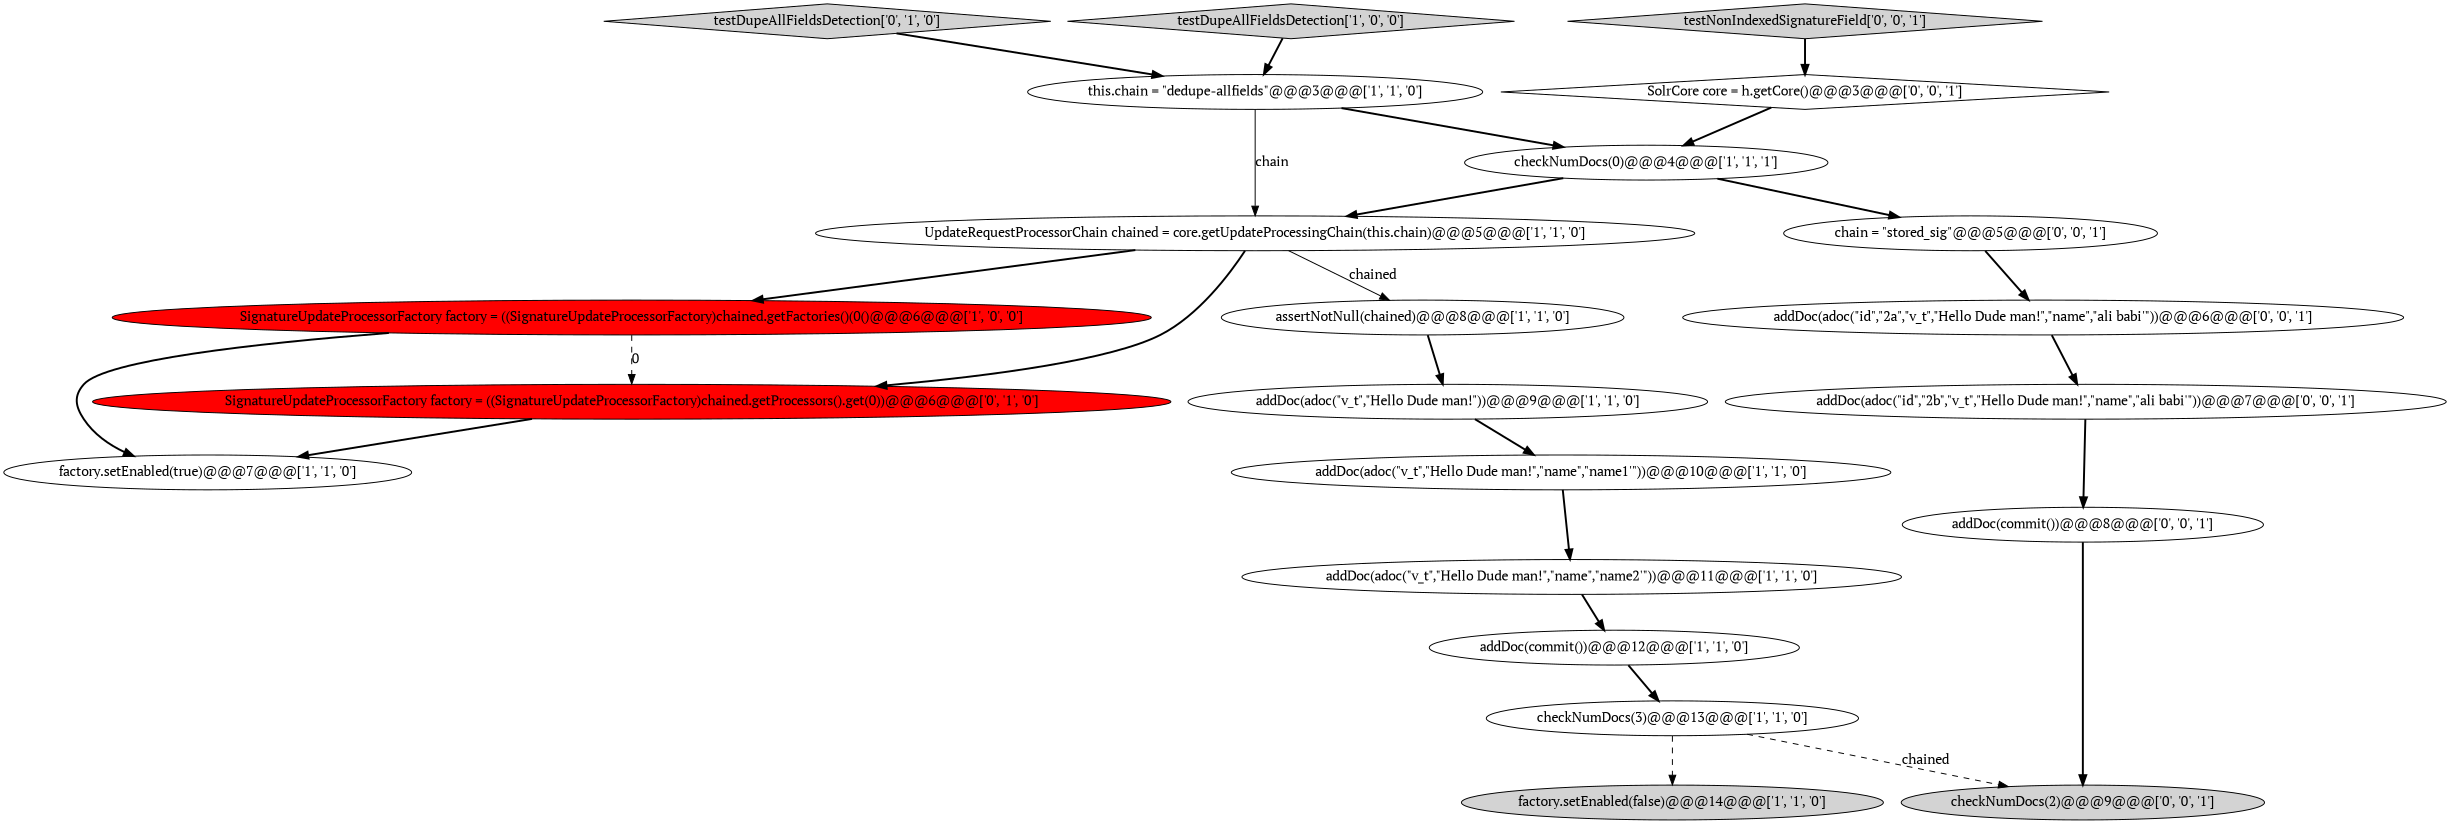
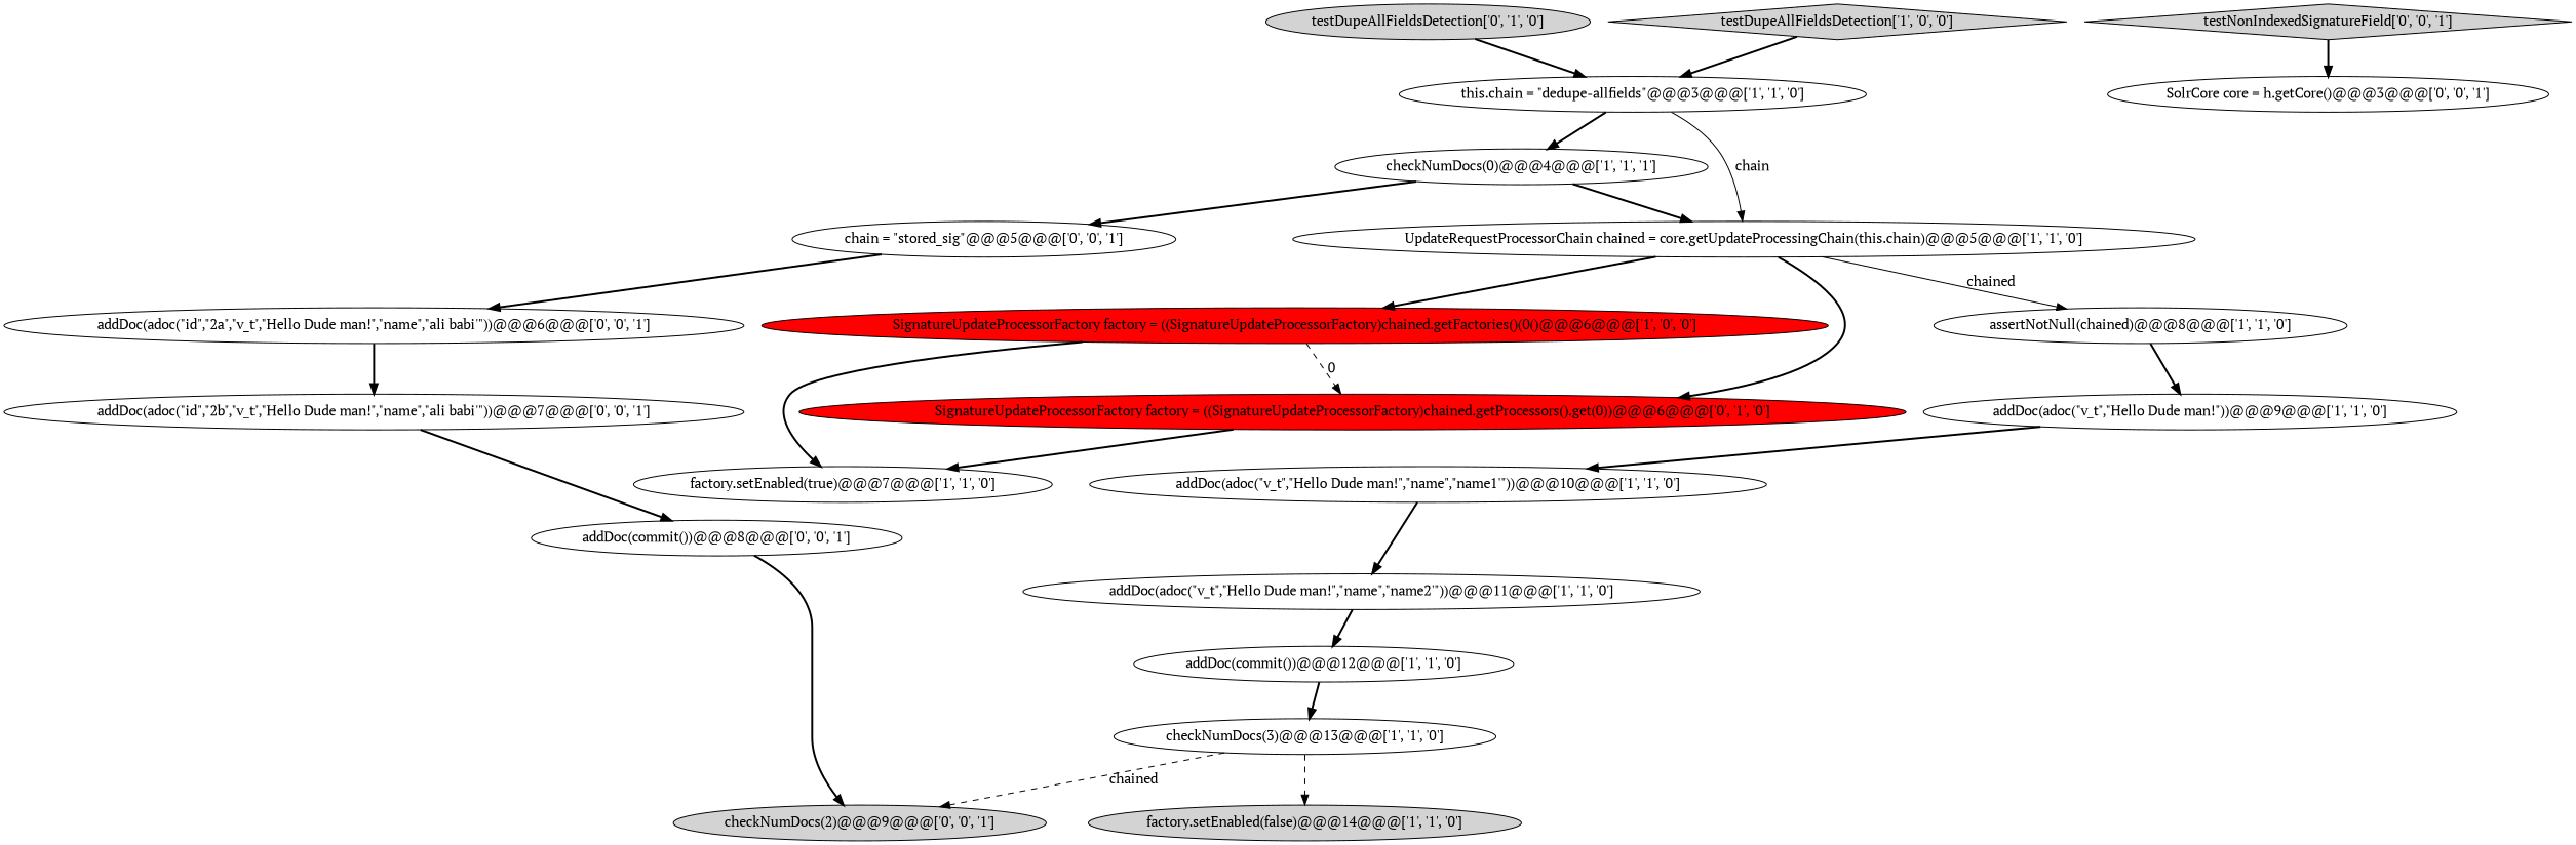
  digraph {
    fontname="PT Serif"
    node [fillcolor=white fontname="PT Serif" shape=ellipse style=filled]
    edge [fontname="PT Serif" style=bold]
    n1 [fillcolor=lightgray label="factory.setEnabled(false)@@@14@@@['1', '1', '0']"]
    n2 [label="assertNotNull(chained)@@@8@@@['1', '1', '0']"]
    n3 [label="addDoc(adoc(\"v_t\",\"Hello Dude man!\"))@@@9@@@['1', '1', '0']"]
    n4 [label="addDoc(adoc(\"v_t\",\"Hello Dude man!\",\"name\",\"name1'\"))@@@10@@@['1', '1', '0']"]
    n5 [fillcolor=red label="SignatureUpdateProcessorFactory factory = ((SignatureUpdateProcessorFactory)chained.getFactories()(0()@@@6@@@['1', '0', '0']"]
    n6 [label="factory.setEnabled(true)@@@7@@@['1', '1', '0']"]
    n7 [fillcolor=red label="SignatureUpdateProcessorFactory factory = ((SignatureUpdateProcessorFactory)chained.getProcessors().get(0))@@@6@@@['0', '1', '0']"]
    n8 [label="addDoc(adoc(\"v_t\",\"Hello Dude man!\",\"name\",\"name2'\"))@@@11@@@['1', '1', '0']"]
    n9 [label="addDoc(adoc(\"id\",\"2b\",\"v_t\",\"Hello Dude man!\",\"name\",\"ali babi'\"))@@@7@@@['0', '0', '1']"]
    n10 [label="addDoc(commit())@@@8@@@['0', '0', '1']"]
    n11 [fillcolor=lightgray label="checkNumDocs(2)@@@9@@@['0', '0', '1']"]
    n12 [label="addDoc(commit())@@@12@@@['1', '1', '0']"]
    n13 [label="checkNumDocs(3)@@@13@@@['1', '1', '0']"]
-   n14 [label="SolrCore core = h.getCore()@@@3@@@['0', '0', '1']" shape=diamond]
+   n14 [label="SolrCore core = h.getCore()@@@3@@@['0', '0', '1']"]
    n15 [label="checkNumDocs(0)@@@4@@@['1', '1', '1']"]
    n16 [label="UpdateRequestProcessorChain chained = core.getUpdateProcessingChain(this.chain)@@@5@@@['1', '1', '0']"]
    n17 [label="chain = \"stored_sig\"@@@5@@@['0', '0', '1']"]
    n18 [label="this.chain = \"dedupe-allfields\"@@@3@@@['1', '1', '0']"]
-   n19 [fillcolor=lightgray label="testDupeAllFieldsDetection['0', '1', '0']" shape=diamond]
+   n19 [fillcolor=lightgray label="testDupeAllFieldsDetection['0', '1', '0']"]
    n20 [fillcolor=lightgray label="testDupeAllFieldsDetection['1', '0', '0']" shape=diamond]
    n21 [label="addDoc(adoc(\"id\",\"2a\",\"v_t\",\"Hello Dude man!\",\"name\",\"ali babi'\"))@@@6@@@['0', '0', '1']"]
    n22 [fillcolor=lightgray label="testNonIndexedSignatureField['0', '0', '1']" shape=diamond]
    n2 -> n3
    n3 -> n4
    n4 -> n8
    n5 -> n6
    n5 -> n7 [label=0 style=dashed]
    n7 -> n6
    n8 -> n12
    n9 -> n10
    n10 -> n11
    n12 -> n13
    n13 -> n1 [style=dashed]
    n13 -> n11 [label=chained style=dashed]
-   n14 -> n15
    n15 -> n16
    n15 -> n17
    n16 -> n2 [label=chained style=solid]
    n16 -> n5
    n16 -> n7
    n17 -> n21
    n18 -> n15
    n18 -> n16 [label=chain style=solid]
    n19 -> n18
    n20 -> n18
    n21 -> n9
    n22 -> n14
  }
